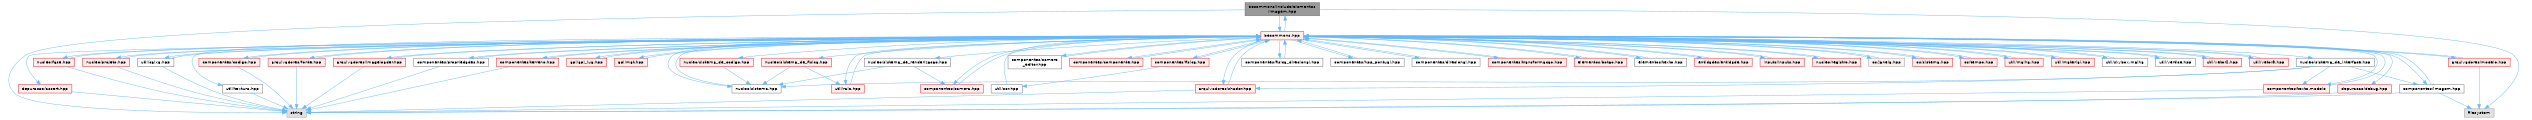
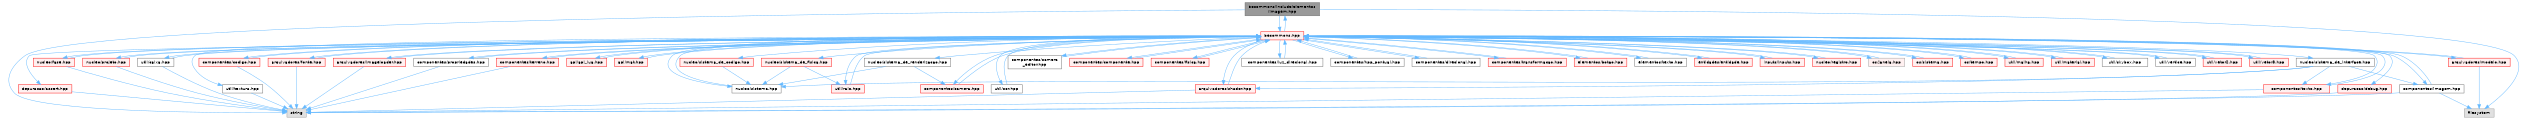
  digraph {
    node [color=red fillcolor="#FFF0F0" fontname=Helvetica fontsize=10 shape=box style=filled]
    edge [color=steelblue1 fontname=Helvetica fontsize=10 labelfontname=Helvetica labelfontsize=10 style=solid]
    n1 [color=gray40 fillcolor=grey60 fontcolor=black height=0.2 label="becommons/include/elementos\l/imagem.hpp" width=0.4]
    n2 [color=grey60 fillcolor="#E0E0E0" height=0.2 label=string width=0.4]
    n3 [color=grey60 fillcolor="#E0E0E0" height=0.2 label=filesystem width=0.4]
    n4 [height=0.2 label="becommons.hpp" width=0.4]
    n5 [height=0.2 label="api/api_lua.hpp" width=0.4]
    n6 [height=0.2 label="api/mat.hpp" width=0.4]
    n7 [height=0.2 label="arquivadores/fonte.hpp" width=0.4]
    n8 [height=0.2 label="arquivadores/imageloader.hpp" width=0.4]
    n9 [height=0.2 label="arquivadores/modelo.hpp" width=0.4]
    n10 [height=0.2 label="arquivadores/shader.hpp" width=0.4]
    n11 [height=0.2 label="componentes/camera.hpp" width=0.4]
    n12 [color=grey40 fillcolor=white height=0.2 label="componentes/camera\l_editor.hpp" width=0.4]
    n13 [height=0.2 label="componentes/codigo.hpp" width=0.4]
    n14 [height=0.2 label="componentes/componente.hpp" width=0.4]
    n15 [height=0.2 label="componentes/fisica.hpp" width=0.4]
    n16 [color=grey40 fillcolor=white height=0.2 label="componentes/imagem.hpp" width=0.4]
-   n17 [color=grey40 fillcolor=white height=0.2 label="componentes/fisica_direcional.hpp" width=0.4]
+   n17 [color=grey40 fillcolor=white height=0.2 label="componentes/luz_direcional.hpp" width=0.4]
    n18 [color=grey40 fillcolor=white height=0.2 label="componentes/hpp_pontual.hpp" width=0.4]
    n19 [color=grey40 fillcolor=white height=0.2 label="componentes/propriedades.hpp" width=0.4]
    n20 [color=grey40 fillcolor=white height=0.2 label="componentes/direcional.hpp" width=0.4]
    n21 [height=0.2 label="componentes/terreno.hpp" width=0.4]
-   n22 [height=0.2 label="componentes/texto.modelo" width=0.4]
+   n22 [height=0.2 label="componentes/texto.hpp" width=0.4]
    n23 [height=0.2 label="componentes/transformacao.hpp" width=0.4]
    n24 [height=0.2 label="depuracao/debug.hpp" width=0.4]
    n25 [height=0.2 label="depuracao/assert.hpp" width=0.4]
    n26 [height=0.2 label="elementos/botao.hpp" width=0.4]
    n27 [color=grey40 fillcolor=white height=0.2 label="elementos/texto.hpp" width=0.4]
    n28 [height=0.2 label="entidades/entidade.hpp" width=0.4]
    n29 [height=0.2 label="inputs/inputs.hpp" width=0.4]
    n30 [height=0.2 label="nucleo/fase.hpp" width=0.4]
    n31 [height=0.2 label="nucleo/projeto.hpp" width=0.4]
    n32 [height=0.2 label="nucleo/registro.hpp" width=0.4]
    n33 [color=grey40 fillcolor=white height=0.2 label="nucleo/sistema.hpp" width=0.4]
    n34 [height=0.2 label="nucleo/sistema_de_codigo.hpp" width=0.4]
    n35 [height=0.2 label="nucleo/sistema_de_fisica.hpp" width=0.4]
    n36 [height=0.2 label="util/raio.hpp" width=0.4]
    n37 [color=grey40 fillcolor=white height=0.2 label="nucleo/sistema_de_interface.hpp" width=0.4]
    n38 [color=grey40 fillcolor=white height=0.2 label="nucleo/sistema_de_renderizacao.hpp" width=0.4]
    n39 [color=grey60 height=0.2 label="os/janela.hpp" width=0.4]
    n40 [height=0.2 label="os/sistema.hpp" width=0.4]
    n41 [height=0.2 label="os/tempo.hpp" width=0.4]
    n42 [color=grey40 fillcolor=white height=0.2 label="util/caixa.hpp" width=0.4]
    n43 [color=grey40 fillcolor=white height=0.2 label="util/cor.hpp" width=0.4]
    n44 [height=0.2 label="util/malha.hpp" width=0.4]
    n45 [height=0.2 label="util/material.hpp" width=0.4]
-   n46 [color=grey40 fillcolor=white height=0.2 label="util/skybox.malha" width=0.4]
+   n46 [color=grey40 fillcolor=white height=0.2 label="util/skybox.hpp" width=0.4]
    n47 [color=grey40 fillcolor=white height=0.2 label="util/vertice.hpp" width=0.4]
    n48 [color=grey40 fillcolor=white height=0.2 label="util/textura.hpp" width=0.4]
    n49 [height=0.2 label="util/vetor2.hpp" width=0.4]
    n50 [height=0.2 label="util/vetor3.hpp" width=0.4]
    n1 -> n2
    n1 -> n3
    n1 -> n4
    n4 -> n1
    n4 -> n5
    n4 -> n6
    n4 -> n7
    n4 -> n8
    n4 -> n9
    n4 -> n10
    n4 -> n11
    n4 -> n12
    n4 -> n13
    n4 -> n14
    n4 -> n15
    n4 -> n16
    n4 -> n17
    n4 -> n18
    n4 -> n19
    n4 -> n20
    n4 -> n21
    n4 -> n22
    n4 -> n23
    n4 -> n24
    n4 -> n25
    n4 -> n26
    n4 -> n27
    n4 -> n28
    n4 -> n29
    n4 -> n30
    n4 -> n31
    n4 -> n32
    n4 -> n33
    n4 -> n34
    n4 -> n35
    n4 -> n36
    n4 -> n37
    n4 -> n38
    n4 -> n39
    n4 -> n40
    n4 -> n41
    n4 -> n42
-   n15 -> n43
+   n4 -> n43
    n4 -> n44
    n4 -> n45
    n4 -> n46
    n4 -> n47
    n4 -> n48
    n4 -> n49
    n4 -> n50
    n5 -> n4
    n6 -> n4
    n7 -> n2
    n7 -> n4
    n8 -> n2
    n8 -> n4
    n9 -> n3
    n9 -> n4
    n10 -> n2
    n10 -> n4
    n11 -> n4
    n12 -> n4
    n13 -> n2
    n13 -> n4
    n14 -> n4
    n15 -> n4
    n16 -> n2
    n16 -> n3
    n16 -> n4
    n17 -> n4
    n18 -> n4
    n19 -> n2
    n19 -> n4
    n20 -> n4
    n21 -> n2
    n21 -> n4
    n22 -> n2
    n22 -> n4
    n23 -> n4
    n24 -> n2
    n25 -> n2
    n26 -> n4
    n27 -> n4
    n28 -> n4
    n29 -> n4
    n30 -> n2
    n30 -> n4
    n31 -> n2
    n31 -> n4
    n32 -> n4
    n33 -> n4
    n34 -> n33
    n35 -> n33
    n35 -> n36
    n36 -> n4
    n37 -> n10
    n37 -> n16
    n37 -> n22
    n37 -> n33
    n38 -> n11
    n38 -> n33
    n39 -> n4
    n40 -> n4
    n41 -> n4
    n42 -> n2
    n42 -> n4
    n43 -> n4
    n44 -> n4
    n45 -> n4
    n46 -> n4
    n47 -> n4
    n48 -> n2
    n49 -> n4
    n50 -> n4
  }
